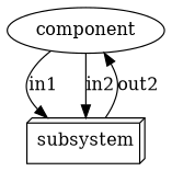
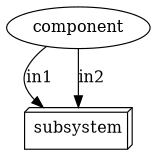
  digraph {
    n1 [label=component]
    n2 [label=subsystem shape=box3d]
    n1 -> n2 [label=in1]
    n1 -> n2 [label=in2]
-   n2 -> n1 [label=out2]
  }
